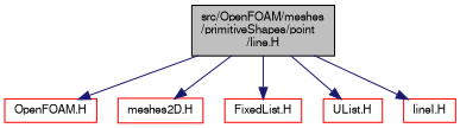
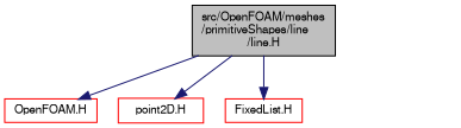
  digraph {
    node [color=red fontname=FreeSans fontsize=10 shape=record]
    edge [color=midnightblue fontname=FreeSans fontsize=10 labelfontname=FreeSans labelfontsize=10 style=solid]
-   n1 [color=black fillcolor=grey75 fontcolor=black height=0.2 label="src/OpenFOAM/meshes\l/primitiveShapes/point\l/line.H" style=filled width=0.4]
+   n1 [color=black fillcolor=grey75 fontcolor=black height=0.2 label="src/OpenFOAM/meshes\l/primitiveShapes/line\l/line.H" style=filled width=0.4]
    n2 [height=0.2 label="OpenFOAM.H" width=0.4]
-   n3 [height=0.2 label="meshes2D.H" width=0.4]
+   n3 [height=0.2 label="point2D.H" width=0.4]
    n4 [height=0.2 label="FixedList.H" width=0.4]
-   n5 [height=0.2 label="UList.H" width=0.4]
-   n6 [height=0.2 label="lineI.H" width=0.4]
    n1 -> n2
    n1 -> n3
    n1 -> n4
-   n1 -> n5
-   n1 -> n6
  }
